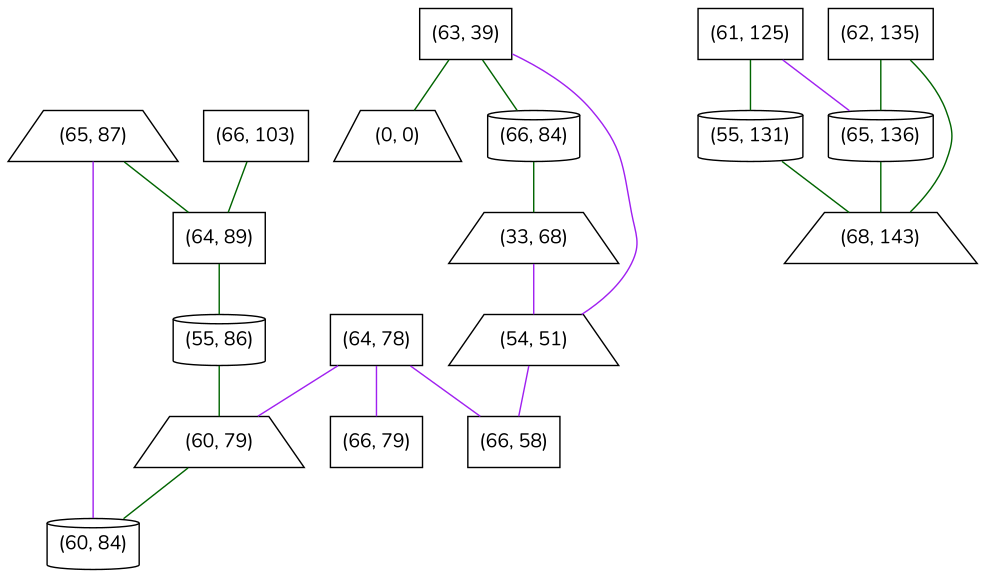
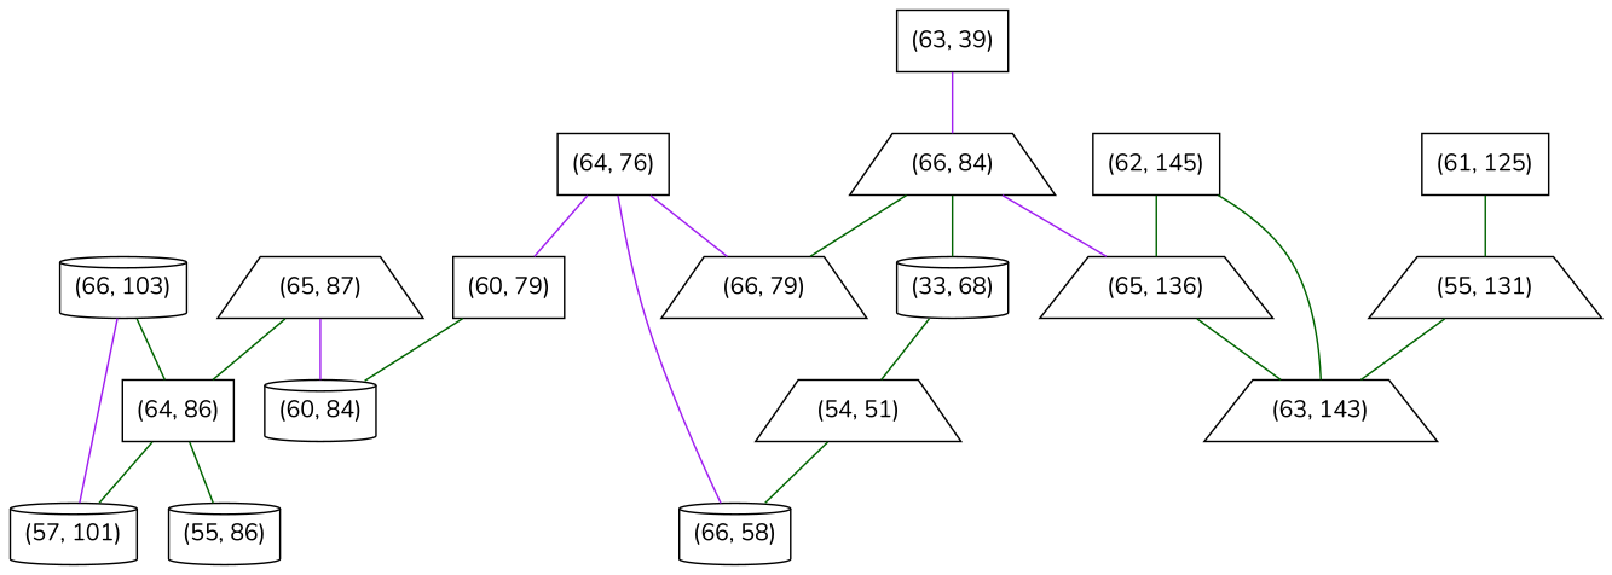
  graph {
    fontname=Nunito
    node [fontname=Nunito shape=box]
    edge [color=darkgreen fontname=Nunito weight=1]
-   "(66, 103)"
-   "(64, 89)"
+   "(66, 103)" [shape=cylinder]
+   "(64, 89)" [label="(64, 86)"]
+   "(57, 101)" [shape=cylinder]
    "(55, 86)" [shape=cylinder]
-   "(65, 136)" [shape=cylinder]
+   "(65, 136)" [shape=trapezium]
    "(61, 125)"
-   "(55, 131)" [shape=cylinder]
-   "(63, 143)" [shape=trapezium label="(68, 143)"]
-   "(66, 84)" [shape=cylinder]
+   "(55, 131)" [shape=trapezium]
+   "(63, 143)" [shape=trapezium]
+   "(66, 84)" [shape=trapezium]
    "(63, 39)"
    "(54, 51)" [shape=trapezium]
-   "(0, 0)" [shape=trapezium]
-   "(33, 68)" [shape=trapezium]
-   "(66, 79)"
-   "(66, 58)"
-   "(62, 145)" [label="(62, 135)"]
+   "(33, 68)" [shape=cylinder]
+   "(66, 79)" [shape=trapezium]
+   "(66, 58)" [shape=cylinder]
+   "(62, 145)"
    "(65, 87)" [shape=trapezium]
    "(60, 84)" [shape=cylinder]
-   "(60, 79)" [shape=trapezium]
-   "(64, 76)" [label="(64, 78)"]
+   "(60, 79)"
+   "(64, 76)"
    "(66, 103)" -- "(64, 89)" [weight=3]
+   "(66, 103)" -- "(57, 101)" [color=purple]
+   "(64, 89)" -- "(57, 101)" [weight=3]
    "(64, 89)" -- "(55, 86)" [weight=3]
-   "(55, 86)" -- "(60, 79)"
    "(65, 136)" -- "(63, 143)" [weight=3]
-   "(61, 125)" -- "(65, 136)" [color=purple]
+   "(66, 84)" -- "(65, 136)" [color=purple]
    "(61, 125)" -- "(55, 131)"
    "(55, 131)" -- "(63, 143)" [weight=3]
    "(66, 84)" -- "(33, 68)" [weight=3]
-   "(63, 39)" -- "(66, 84)" [weight=3]
-   "(63, 39)" -- "(54, 51)" [color=purple]
-   "(63, 39)" -- "(0, 0)" [weight=4]
-   "(54, 51)" -- "(66, 58)" [color=purple]
-   "(33, 68)" -- "(54, 51)" [color=purple]
+   "(66, 84)" -- "(66, 79)" [weight=3]
+   "(63, 39)" -- "(66, 84)" [color=purple weight=3]
+   "(54, 51)" -- "(66, 58)"
+   "(33, 68)" -- "(54, 51)"
    "(62, 145)" -- "(65, 136)" [weight=3]
    "(62, 145)" -- "(63, 143)"
    "(65, 87)" -- "(64, 89)" [weight=3]
    "(65, 87)" -- "(60, 84)" [color=purple weight=3]
    "(60, 79)" -- "(60, 84)"
    "(64, 76)" -- "(66, 79)" [color=purple]
    "(64, 76)" -- "(66, 58)" [color=purple]
    "(64, 76)" -- "(60, 79)" [color=purple]
  }
